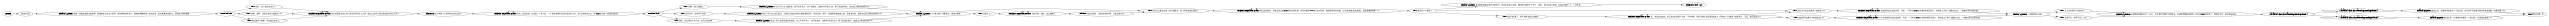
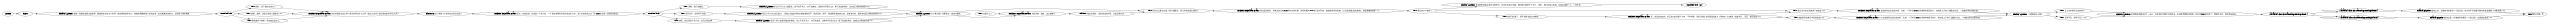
  digraph {
    rankdir=LR
    n1 [label=START]
-   n2 [label="害怕的东西"]
+   n2 [label=input]
    n3 [label="Limbic System: 就像一张熟练抛洒出的渔网，睡眠将你拉出这个世界，抛在黑暗的海岸上。粗糙的网眼擦痛了你的皮肤，然后紧紧将你困住，深深侵入你的脑海。"]
    n4 [label="Untitled hub"]
    n5 [label="Ancient Reptilian Brain: 我们是想帮你。所有这些过程——所有这些折磨、声音和颤抖——都只是*干扰*。燃烧弹和应对策略。让你远离*最后的梦境*。也是最糟糕的那一个。"]
    n6 [label="You: 最后的……梦境？"]
    n7 [label="Limbic System: 最后的梦境将会是完全的湮灭。灰烬从机身上剥落。那时我们就帮不了你了，哈里。我们会陷入休眠。你将会孤身一人，一丝不挂。"]
    n8 [label="You: 而且空气也会充满杏子的味道……"]
    n9 [label="You: 我*不想*要了。我不想再去想任何事情。"]
    n10 [label="You: 她的面容在夏日中渐渐成形……"]
    n11 [label="Ancient Reptilian Brain: ……在地狱和远古的悲伤里，兄弟。一万年后——在录像带租赁店前方。你的脸上又有了温暖的气息。一切都会再次*变好*的。"]
    n12 [label="Limbic System: 一切都*那么*的好。"]
-   n13 [label="Rhetoric hub (02)"]
+   n13 [label="Untitled hub (02)"]
    n14 [label="Volition: 他们说得对。这是他们的作用。让你远离*它*。"]
    n15 [label="You: 你为什么要这么做？我只想睡觉。我几乎就快看见黑暗了。"]
    n16 [label="Limbic System: 你的眼皮稍微张开了一会儿。当你再次闭紧它们的时候，你感觉周围的房间有一丝光亮——你回来了。两秒钟之后，闹钟将会响起。"]
    n17 [label="Variable[\"church.stained_greeting_done\"]"]
    n18 [label="Variable[\"church.stained_greeting_done\"]" shape=diamond]
    n19 [label="!(Variable[\"church.stained_greeting_done\"])" shape=diamond]
    n20 [label="Untitled hub"]
    n21 [label="You: 闭嘴，我只想睡觉。"]
    n22 [label="You: 我不在乎。这样吓不到我。"]
    n23 [label="You: 好吧，所以我是个杀人犯，这可*不妙*啊。"]
    n24 [label="Limbic System: 听见了吗？冰人想睡觉，他不在乎杀人。对于他来说，这根本*不算什么*。桥下流淌的黑水。他*真正*害怕的东西……"]
    n25 [label="Limbic System: 听见了吗？你太*天真*了，居然以为他会害怕沾满血腥的双手，我的兄弟。哦不，我能看穿他的杏仁核，还有海马体。看穿他*真正*害怕的东西……"]
    n26 [label="Limbic System: 听见了吗？他甚至都没有退缩。冰人不在乎杀人。对于他来说，这根本*不算什么*。桥下流淌的黑水。他*真正*害怕的东西……"]
    n27 [label="You: 听上去好像不太好的样子。"]
    n28 [label="Inland Empire: 醒来之前，你脑海里的最后一个想法是：也许你不应该看到那些彩色玻璃窗？在教堂里……"]
    n29 [label="Inland Empire: 醒来之前，你脑海里的最后一个想法是：你需要去教堂……"]
    n30 [label="You: [睁开双眼。]"]
    n31 [label="Ancient Reptilian Brain: 在地狱和远古的悲伤里，兄弟。一万年后——在录像带租赁店前方。你的脸上又有了温暖的气息。一切都会再次*变好*的。"]
    n32 [label="You: 我等不及。我等不及了……"]
    n33 [label="Limbic System: ……要比那个还要更加、*更加*糟糕。"]
    n34 [label="You: 这是什么？"]
    n35 [label="You: 很好。这下真的会变冷了。"]
    n36 [label="Ancient Reptilian Brain: 你在外面情况怎么样？最近有帮过什么人吗？救过人命吗？最近有*谋杀*什么人吗？"]
    n37 [label="Rhetoric: 这个卑鄙小人根本没在听你说话！"]
    n38 [label="Ancient Reptilian Brain: 因为，你知道的，你*是*一个杀人犯。一个喜欢迪斯科音乐的变态杀人犯，专门对穷苦的人们下手——然后把一切全部*遗忘*。"]
    n39 [label="Ancient Reptilian Brain: 哦，但是你*会*的。你正在*去往*那个方向。不停滑落。我们还能让你远离悬崖多久？再有*一个*梦境？最多两个，宝贝。然后就是……"]
    n40 [label="Ancient Reptilian Brain: 别告诉他，姐妹。这太糟糕了。"]
    n41 [label="You: 是啊，是啊，还是让我安心睡觉吧……"]
    n42 [label="You: 黑暗海岸个鬼啊。我知道这是什么。"]
    n1 -> n2
    n2 -> n3
    n3 -> n4
    n4 -> n35
    n4 -> n41
    n4 -> n42
    n5 -> n6
    n6 -> n7
    n6 -> n8
    n6 -> n9
    n7 -> n13
    n8 -> n31
    n9 -> n39
    n10 -> n11
    n11 -> n12
    n12 -> n27
    n12 -> n32
    n14 -> n15
    n15 -> n5
    n16 -> n17
    n17 -> n18
    n17 -> n19
    n18 -> n28
    n19 -> n29
    n20 -> n21
    n20 -> n22
    n20 -> n23
    n21 -> n24
    n22 -> n25
    n23 -> n26
    n24 -> n33
    n25 -> n33
    n26 -> n33
    n27 -> n16
    n28 -> n30
    n29 -> n30
    n31 -> n12
    n32 -> n16
    n33 -> n15
-   n33 -> n34
+   n33 -> n40
    n34 -> n40
    n35 -> n36
    n36 -> n37
    n37 -> n38
    n38 -> n20
    n39 -> n8
    n39 -> n10
    n40 -> n14
    n41 -> n36
    n42 -> n36
  }
